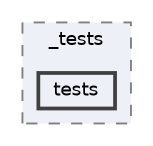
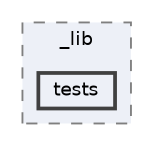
  digraph {
    compound=true
    n1 [color=grey25 fillcolor="#edf0f7" fontname=Helvetica fontsize=10 height=0.2 label=tests shape=box style="filled,bold" width=0.4]
    subgraph cluster_1 {
      bgcolor="#edf0f7"
      fontname=Helvetica
      fontsize=10
-     label=_tests
+     label=_lib
      pencolor=grey50
      style="filled,dashed"
      n1
    }
  }
